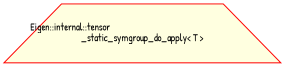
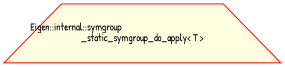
  digraph {
    rankdir=LR
    fontname="Patrick Hand"
-   n1 [color=red fillcolor=lightyellow fontname="Patrick Hand" fontsize=10 height=0.2 label="Eigen::internal::tensor\l_static_symgroup_do_apply\< T \>" shape=trapezium style=filled width=0.4]
+   n1 [color=red fillcolor=lightyellow fontname="Patrick Hand" fontsize=10 height=0.2 label="Eigen::internal::symgroup\l_static_symgroup_do_apply\< T \>" shape=trapezium style=filled width=0.4]
  }
